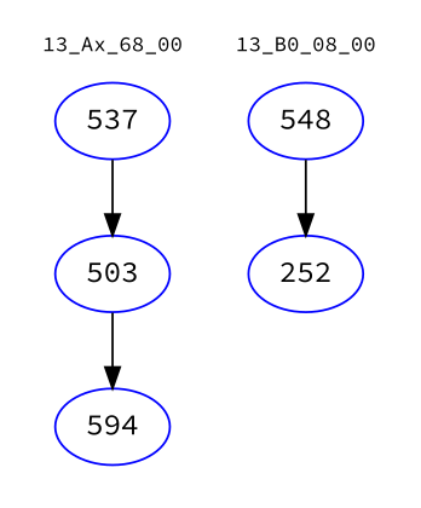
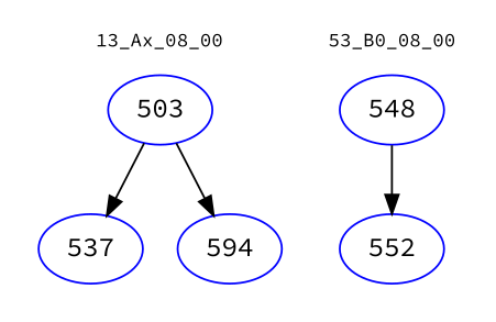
  digraph {
    fontname="Source Code Pro"
    node [color=blue fontname="Source Code Pro"]
    edge [color=black fontname="Source Code Pro"]
    n1 [label=537]
    n2 [label=503]
    n3 [label=594]
    n4 [label=548]
-   n5 [label=252]
+   n5 [label=552]
    subgraph cluster_1 {
      color=white
      fontsize=10
-     label="13_Ax_68_00"
+     label="13_Ax_08_00"
      n1
      n2
      n3
    }
    subgraph cluster_2 {
      color=white
      fontsize=10
-     label="13_B0_08_00"
+     label="53_B0_08_00"
      n4
      n5
    }
-   n1 -> n2
+   n2 -> n1
    n2 -> n3
    n4 -> n5
  }
